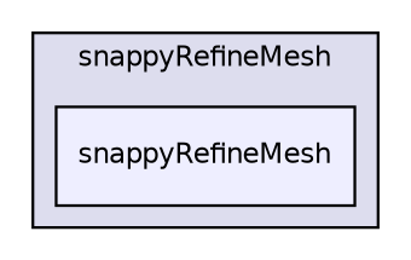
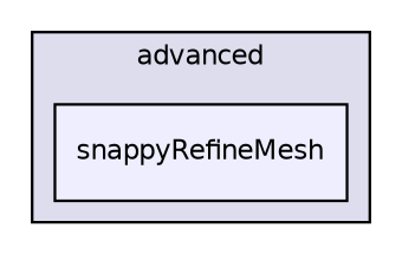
  digraph {
    compound=true
    n1 [fillcolor="#eeeeff" fontname=Helvetica fontsize=10 label=snappyRefineMesh pencolor=black shape=box style=filled]
    subgraph cluster_1 {
      bgcolor="#ddddee"
      fontname=Helvetica
      fontsize=10
-     label=snappyRefineMesh
+     label=advanced
      pencolor=black
      n1
    }
  }
